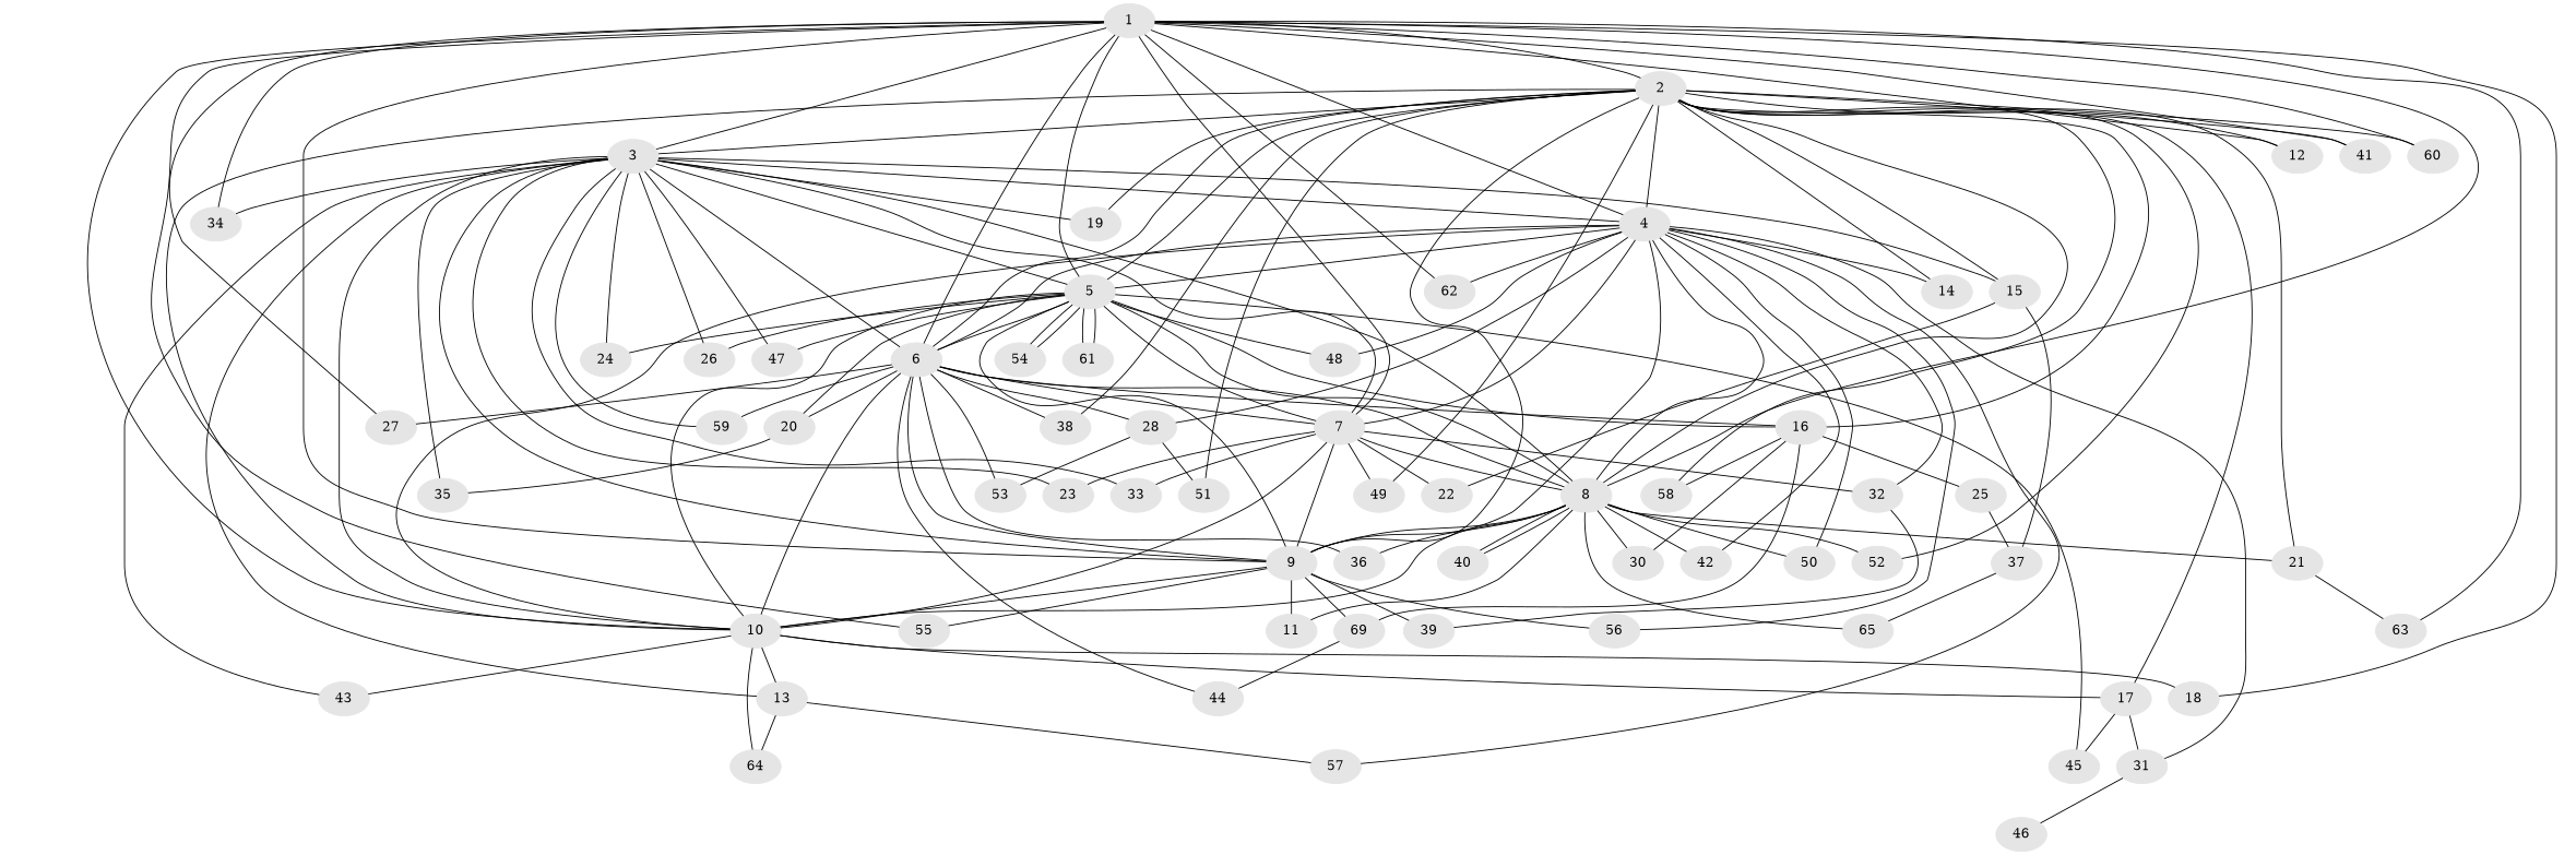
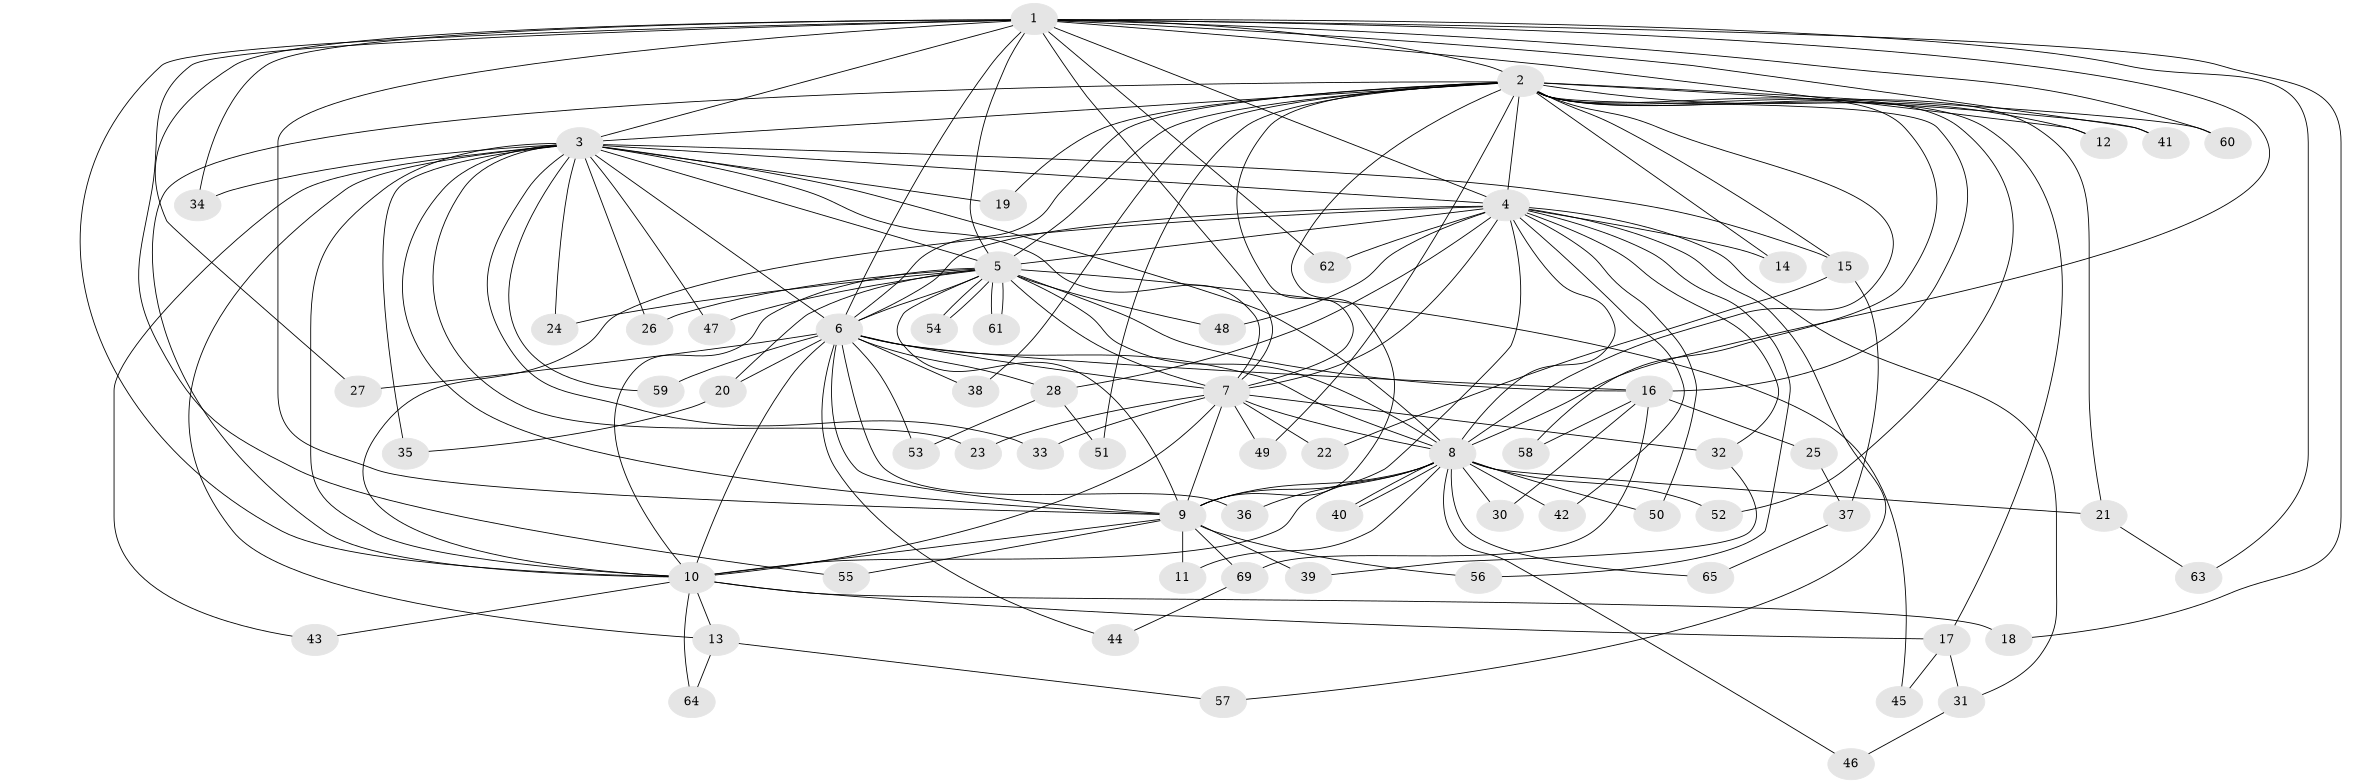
  graph {
    node [color=gray90 style=filled]
    1
    2
    3
    4
    5
    6
    7
    8
    9
    10
    12
    18
    27
    34
    41
    55
    60
    62
    63
    14
    15
    17
    19
    21
    38
    49
    51
    52
    58
    16
    13
    23
    24
    26
    33
    35
    43
    47
    59
    28
    31
    32
    42
    48
    50
    56
    57
    20
    45
    54
    61
    53
    36
    44
    22
    11
    30
    40
    46
    65
    n61 [label=69]
    39
    64
    37
    25
    1 -- 2
    1 -- 3
    1 -- 4
    1 -- 5
    1 -- 6
    1 -- 7
    1 -- 8
    1 -- 9
    1 -- 10
    1 -- 12
    1 -- 18
    1 -- 27
    1 -- 34
    1 -- 41
    1 -- 55
    1 -- 60
    1 -- 62
    1 -- 63
    2 -- 3
    2 -- 4
    2 -- 5
    2 -- 6
+   2 -- 7
    2 -- 8
    2 -- 9
    2 -- 10
    2 -- 12
    2 -- 41
    2 -- 60
    2 -- 14
    2 -- 15
    2 -- 17
    2 -- 19
    2 -- 21
    2 -- 38
    2 -- 49
    2 -- 51
    2 -- 52
    2 -- 58
    2 -- 16
    3 -- 4
    3 -- 5
    3 -- 6
    3 -- 7
    3 -- 8
    3 -- 9
    3 -- 10
    3 -- 34
    3 -- 15
    3 -- 19
    3 -- 13
    3 -- 23
    3 -- 24
    3 -- 26
    3 -- 33
    3 -- 35
    3 -- 43
    3 -- 47
    3 -- 59
    4 -- 5
    4 -- 6
    4 -- 7
    4 -- 8
    4 -- 9
    4 -- 10
    4 -- 62
    4 -- 14
    4 -- 28
    4 -- 31
    4 -- 32
    4 -- 42
    4 -- 48
    4 -- 50
    4 -- 56
    4 -- 57
    5 -- 6
    5 -- 7
    5 -- 8
    5 -- 9
    5 -- 10
    5 -- 16
    5 -- 24
    5 -- 26
    5 -- 47
    5 -- 48
    5 -- 20
    5 -- 45
    5 -- 54
    5 -- 54
    5 -- 61
    5 -- 61
    6 -- 7
    6 -- 8
    6 -- 9
    6 -- 10
    6 -- 27
    6 -- 38
    6 -- 16
    6 -- 59
    6 -- 28
    6 -- 20
    6 -- 53
    6 -- 36
    6 -- 44
    7 -- 8
    7 -- 9
    7 -- 10
    7 -- 49
    7 -- 23
    7 -- 33
    7 -- 32
    7 -- 22
    8 -- 9
    8 -- 10
    8 -- 21
    8 -- 52
    8 -- 42
    8 -- 50
    8 -- 36
    8 -- 11
    8 -- 30
    8 -- 40
    8 -- 40
+   8 -- 46
    8 -- 65
    9 -- 10
    9 -- 55
    9 -- 56
    9 -- 11
    9 -- n61
    9 -- 39
    10 -- 18
    10 -- 17
    10 -- 13
    10 -- 43
    10 -- 64
    15 -- 22
    15 -- 37
    17 -- 31
    17 -- 45
    21 -- 63
    16 -- 58
    16 -- 30
    16 -- n61
    16 -- 25
    13 -- 57
    13 -- 64
    28 -- 51
    28 -- 53
    31 -- 46
    32 -- 39
    20 -- 35
    n61 -- 44
    37 -- 65
    25 -- 37
  }
